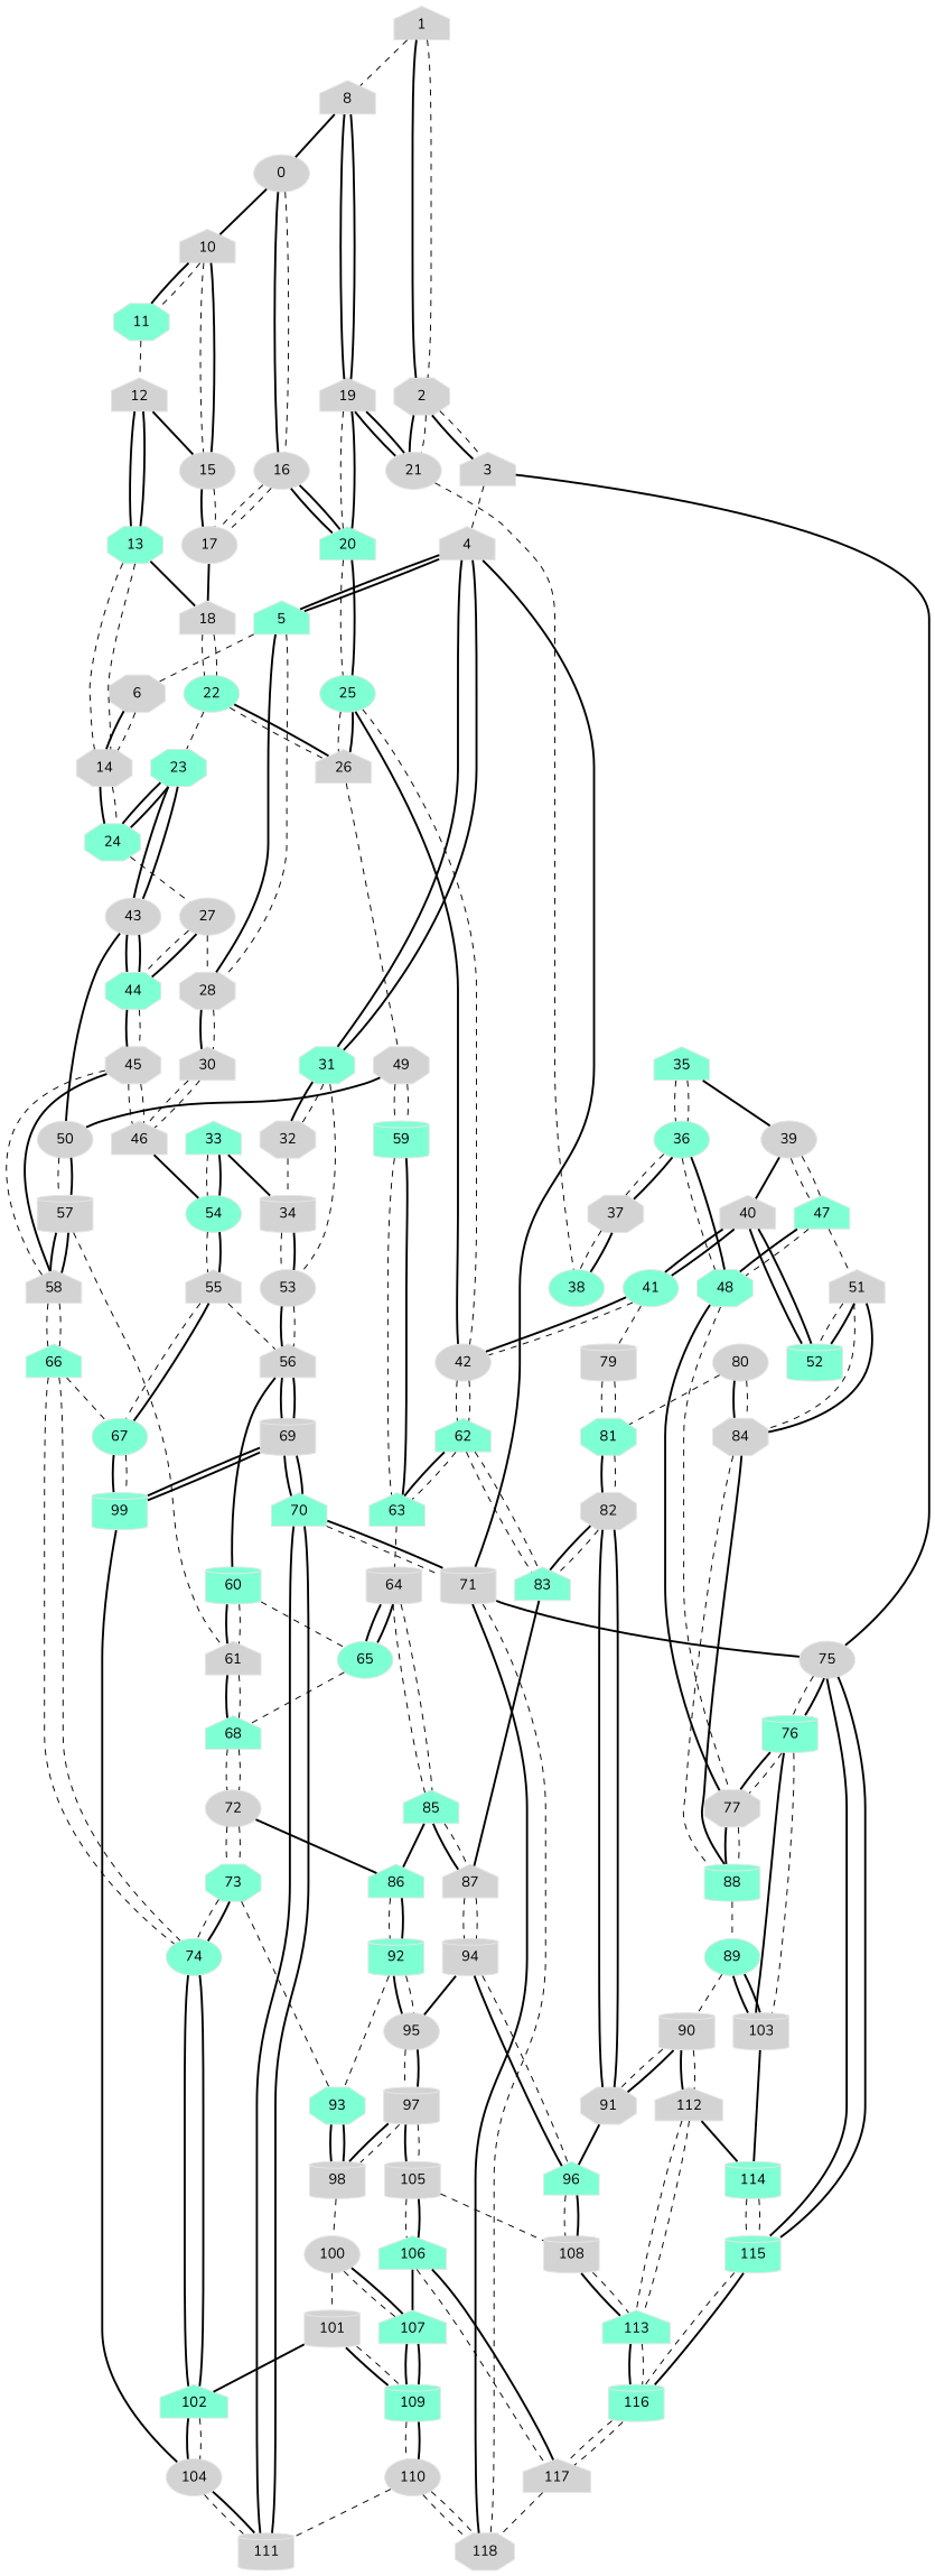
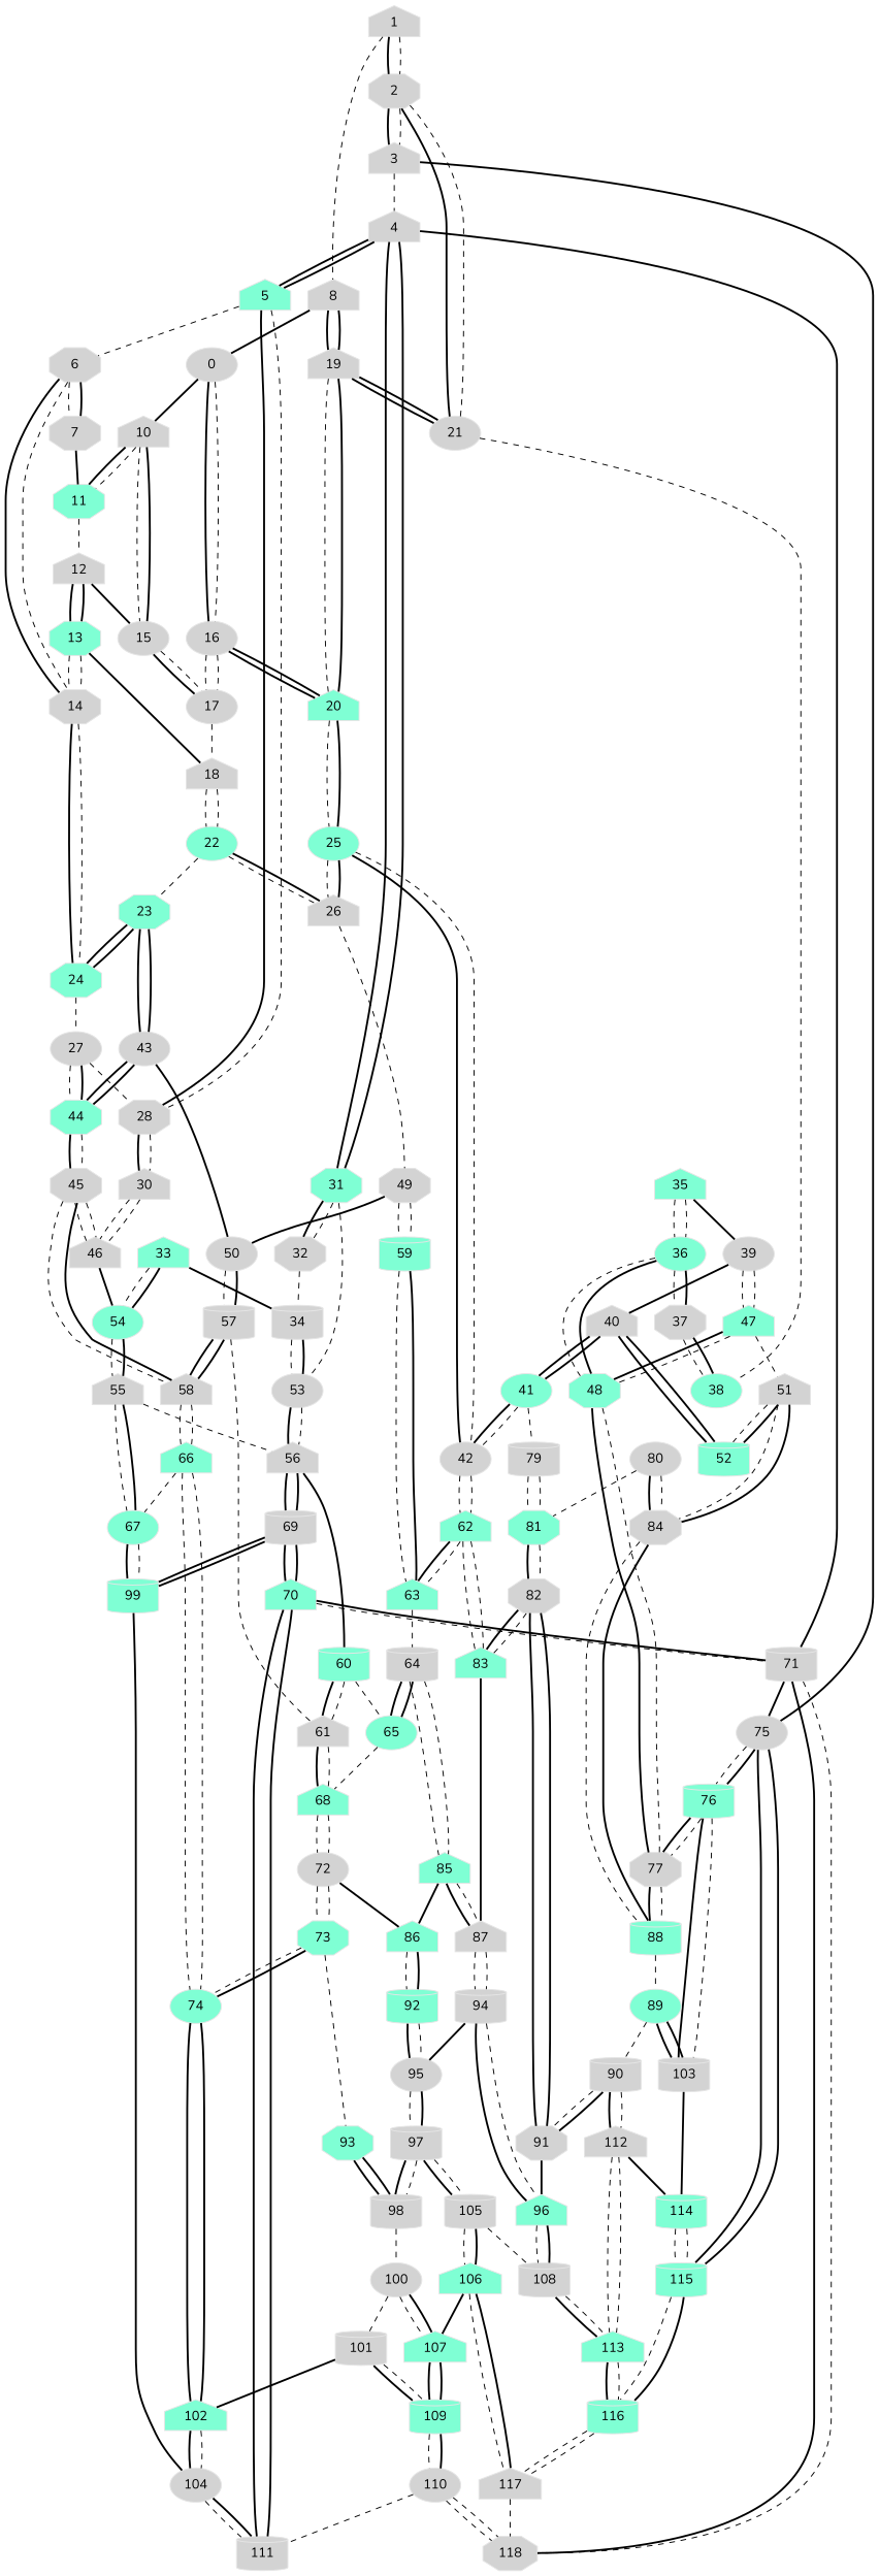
  graph {
    fontname=Nunito
    node [color=gray90 fillcolor=lightgrey fontname=Nunito shape=house style=filled]
    edge [fontname=Nunito style=bold]
    2 [shape=octagon]
    1
    8
    3
    21 [shape=ellipse]
    n6 [label=0 shape=ellipse]
    19
    4
    75 [shape=ellipse]
    38 [fillcolor=aquamarine shape=ellipse]
    5 [fillcolor=aquamarine]
    31 [fillcolor=aquamarine shape=octagon]
    71 [shape=cylinder]
    37 [shape=octagon]
    76 [fillcolor=aquamarine shape=cylinder]
    115 [fillcolor=aquamarine shape=cylinder]
    6 [shape=octagon]
    28 [shape=octagon]
    32 [shape=octagon]
    53 [shape=ellipse]
    118 [shape=octagon]
+   7 [shape=octagon]
    14 [shape=octagon]
    30
    11 [fillcolor=aquamarine shape=octagon]
    24 [fillcolor=aquamarine shape=octagon]
    12
    10
    16 [shape=ellipse]
    20 [fillcolor=aquamarine]
    15 [shape=ellipse]
    17 [shape=ellipse]
    13 [fillcolor=aquamarine shape=octagon]
    18
    22 [fillcolor=aquamarine shape=ellipse]
    27 [shape=ellipse]
    25 [fillcolor=aquamarine shape=ellipse]
    23 [fillcolor=aquamarine shape=octagon]
    26
    42 [shape=ellipse]
    43 [shape=ellipse]
    49 [shape=octagon]
    44 [fillcolor=aquamarine shape=octagon]
    50 [shape=ellipse]
    62 [fillcolor=aquamarine]
    59 [fillcolor=aquamarine shape=cylinder]
    45 [shape=octagon]
    46
    33 [fillcolor=aquamarine]
    34 [shape=cylinder]
    54 [fillcolor=aquamarine shape=ellipse]
    56
    55
    35 [fillcolor=aquamarine]
    36 [fillcolor=aquamarine shape=ellipse]
    39 [shape=ellipse]
    48 [fillcolor=aquamarine shape=octagon]
    40
    47 [fillcolor=aquamarine]
    77 [shape=octagon]
    41 [fillcolor=aquamarine shape=ellipse]
    52 [fillcolor=aquamarine shape=cylinder]
    51
    79 [shape=cylinder]
    81 [fillcolor=aquamarine shape=octagon]
    63 [fillcolor=aquamarine]
    83 [fillcolor=aquamarine]
    57 [shape=cylinder]
    58
    66 [fillcolor=aquamarine]
    84 [shape=octagon]
    88 [fillcolor=aquamarine shape=cylinder]
    61
    69 [shape=cylinder]
    60 [fillcolor=aquamarine shape=cylinder]
    67 [fillcolor=aquamarine shape=ellipse]
    99 [fillcolor=aquamarine shape=cylinder]
    70 [fillcolor=aquamarine]
    68 [fillcolor=aquamarine]
    74 [fillcolor=aquamarine shape=ellipse]
    65 [fillcolor=aquamarine shape=ellipse]
    64 [shape=cylinder]
    72 [shape=ellipse]
    87
    85 [fillcolor=aquamarine]
    86 [fillcolor=aquamarine]
    102 [fillcolor=aquamarine]
    104 [shape=ellipse]
    73 [fillcolor=aquamarine shape=octagon]
    111 [shape=cylinder]
    93 [fillcolor=aquamarine shape=octagon]
    92 [fillcolor=aquamarine shape=cylinder]
    98 [shape=cylinder]
    103 [shape=cylinder]
    116 [fillcolor=aquamarine shape=cylinder]
    114 [fillcolor=aquamarine shape=cylinder]
    89 [fillcolor=aquamarine shape=ellipse]
    80 [shape=ellipse]
    82 [shape=octagon]
    91 [shape=octagon]
    96 [fillcolor=aquamarine]
    94 [shape=cylinder]
    95 [shape=ellipse]
    90 [shape=cylinder]
    112
    113 [fillcolor=aquamarine]
    108 [shape=cylinder]
    97 [shape=cylinder]
    100 [shape=ellipse]
    105 [shape=cylinder]
    106 [fillcolor=aquamarine]
    101 [shape=cylinder]
    107 [fillcolor=aquamarine]
    109 [fillcolor=aquamarine shape=cylinder]
    110 [shape=ellipse]
    117
    2 -- 3
    2 -- 3 [style=dashed]
    2 -- 21
    2 -- 21 [style=dashed]
    1 -- 2
    1 -- 2 [style=dashed]
    1 -- 8 [style=dashed]
    8 -- n6
    8 -- 19
    8 -- 19
    3 -- 4 [style=dashed]
    3 -- 75
    21 -- 38 [style=dashed]
    n6 -- 10
    n6 -- 16
    n6 -- 16 [style=dashed]
    19 -- 21
    19 -- 21
    19 -- 20 [style=dashed]
    19 -- 20
    4 -- 5
    4 -- 5
    4 -- 31
    4 -- 31
    4 -- 71
    75 -- 76 [style=dashed]
    75 -- 76
    75 -- 115
    75 -- 115
    5 -- 6 [style=dashed]
    5 -- 28
    5 -- 28 [style=dashed]
    31 -- 32
    31 -- 32 [style=dashed]
    31 -- 53 [style=dashed]
    71 -- 75
    71 -- 118
    71 -- 118 [style=dashed]
    37 -- 38 [style=dashed]
    37 -- 38
    76 -- 77
    76 -- 77 [style=dashed]
    76 -- 103
    76 -- 103 [style=dashed]
    115 -- 116 [style=dashed]
    115 -- 116
+   6 -- 7 [style=dashed]
+   6 -- 7
    6 -- 14
    6 -- 14 [style=dashed]
    28 -- 30
    28 -- 30 [style=dashed]
    32 -- 34 [style=dashed]
    53 -- 56
    53 -- 56 [style=dashed]
+   7 -- 11
    14 -- 24
    14 -- 24 [style=dashed]
    30 -- 46 [style=dashed]
    30 -- 46 [style=dashed]
    11 -- 12 [style=dashed]
    24 -- 27 [style=dashed]
    12 -- 15
    12 -- 13
    12 -- 13
    10 -- 11
    10 -- 11 [style=dashed]
    10 -- 15 [style=dashed]
    10 -- 15
    16 -- 20
    16 -- 20
    16 -- 17 [style=dashed]
    16 -- 17 [style=dashed]
    20 -- 25 [style=dashed]
    20 -- 25
    15 -- 17
    15 -- 17 [style=dashed]
-   17 -- 18
+   17 -- 18 [style=dashed]
    13 -- 14 [style=dashed]
    13 -- 14 [style=dashed]
    13 -- 18
    18 -- 22 [style=dashed]
    18 -- 22 [style=dashed]
    22 -- 23 [style=dashed]
    22 -- 26 [style=dashed]
    22 -- 26
    27 -- 28 [style=dashed]
    27 -- 44 [style=dashed]
    27 -- 44
    25 -- 26 [style=dashed]
    25 -- 26
    25 -- 42
    25 -- 42 [style=dashed]
    23 -- 24
    23 -- 24
    23 -- 43
    23 -- 43
    26 -- 49 [style=dashed]
    42 -- 62 [style=dashed]
    42 -- 62 [style=dashed]
    43 -- 44
    43 -- 44
    43 -- 50
    49 -- 50
    49 -- 59 [style=dashed]
    49 -- 59 [style=dashed]
    44 -- 45
    44 -- 45 [style=dashed]
    50 -- 57 [style=dashed]
    50 -- 57
    62 -- 63
    62 -- 63 [style=dashed]
    62 -- 83 [style=dashed]
    62 -- 83 [style=dashed]
    59 -- 63 [style=dashed]
    59 -- 63
    45 -- 46 [style=dashed]
    45 -- 46 [style=dashed]
    45 -- 58 [style=dashed]
    45 -- 58
    46 -- 54
    33 -- 34
    33 -- 54 [style=dashed]
    33 -- 54
    34 -- 53 [style=dashed]
    34 -- 53
    54 -- 55 [style=dashed]
    54 -- 55
    56 -- 69
    56 -- 69
    56 -- 60
    55 -- 56 [style=dashed]
    55 -- 67 [style=dashed]
    55 -- 67
    35 -- 36 [style=dashed]
    35 -- 36 [style=dashed]
    35 -- 39
    36 -- 37 [style=dashed]
    36 -- 37
    36 -- 48 [style=dashed]
    36 -- 48
    39 -- 40
    39 -- 47 [style=dashed]
    39 -- 47 [style=dashed]
    48 -- 77
    48 -- 77 [style=dashed]
    40 -- 41
    40 -- 41
    40 -- 52
    40 -- 52
    47 -- 48
    47 -- 48 [style=dashed]
    47 -- 51 [style=dashed]
    77 -- 88
    77 -- 88 [style=dashed]
    41 -- 42
    41 -- 42 [style=dashed]
    41 -- 79 [style=dashed]
    51 -- 52 [style=dashed]
    51 -- 52
    51 -- 84 [style=dashed]
    51 -- 84
    79 -- 81 [style=dashed]
    79 -- 81 [style=dashed]
    81 -- 82
    81 -- 82 [style=dashed]
    63 -- 64 [style=dashed]
    83 -- 87
    57 -- 58
    57 -- 58
    57 -- 61 [style=dashed]
    58 -- 66 [style=dashed]
    58 -- 66 [style=dashed]
    66 -- 67 [style=dashed]
    66 -- 74 [style=dashed]
    66 -- 74 [style=dashed]
    84 -- 88 [style=dashed]
    84 -- 88
    88 -- 89 [style=dashed]
    61 -- 68
    61 -- 68 [style=dashed]
    69 -- 99
    69 -- 99
    69 -- 70
    69 -- 70
    60 -- 61
    60 -- 61 [style=dashed]
    60 -- 65 [style=dashed]
    67 -- 99
    67 -- 99 [style=dashed]
    99 -- 104
    70 -- 71 [style=dashed]
    70 -- 71
    70 -- 111
    70 -- 111
    68 -- 72 [style=dashed]
    68 -- 72 [style=dashed]
    74 -- 102
    74 -- 102
    65 -- 68 [style=dashed]
    64 -- 65
    64 -- 65
    64 -- 85 [style=dashed]
    64 -- 85 [style=dashed]
    72 -- 86
    72 -- 73 [style=dashed]
    72 -- 73 [style=dashed]
    87 -- 94 [style=dashed]
    87 -- 94 [style=dashed]
    85 -- 87
    85 -- 87 [style=dashed]
    85 -- 86
    86 -- 92 [style=dashed]
    86 -- 92
    102 -- 104
    102 -- 104 [style=dashed]
    104 -- 111 [style=dashed]
    104 -- 111
    73 -- 74 [style=dashed]
    73 -- 74
    73 -- 93 [style=dashed]
    93 -- 98
    93 -- 98
-   92 -- 93 [style=dashed]
    92 -- 95
    92 -- 95 [style=dashed]
    98 -- 100 [style=dashed]
    103 -- 114
    116 -- 117 [style=dashed]
    116 -- 117 [style=dashed]
    114 -- 115 [style=dashed]
    114 -- 115 [style=dashed]
    89 -- 103
    89 -- 103
    89 -- 90 [style=dashed]
    80 -- 81 [style=dashed]
    80 -- 84
    80 -- 84 [style=dashed]
    82 -- 83
    82 -- 83 [style=dashed]
    82 -- 91
    82 -- 91
    91 -- 96
    96 -- 108 [style=dashed]
    96 -- 108
    94 -- 96
    94 -- 96 [style=dashed]
    94 -- 95
    95 -- 97 [style=dashed]
    95 -- 97
    90 -- 91 [style=dashed]
    90 -- 91
    90 -- 112
    90 -- 112 [style=dashed]
    112 -- 114
    112 -- 113 [style=dashed]
    112 -- 113 [style=dashed]
    113 -- 116
    113 -- 116 [style=dashed]
    108 -- 113
    108 -- 113 [style=dashed]
    97 -- 98
    97 -- 98 [style=dashed]
    97 -- 105
    97 -- 105 [style=dashed]
    100 -- 101 [style=dashed]
    100 -- 107 [style=dashed]
    100 -- 107
    105 -- 108 [style=dashed]
    105 -- 106 [style=dashed]
    105 -- 106
    106 -- 107
    106 -- 117 [style=dashed]
    106 -- 117
    101 -- 102
    101 -- 109
    101 -- 109 [style=dashed]
    107 -- 109
    107 -- 109
    109 -- 110 [style=dashed]
    109 -- 110
    110 -- 118 [style=dashed]
    110 -- 118 [style=dashed]
    110 -- 111 [style=dashed]
    117 -- 118 [style=dashed]
  }
